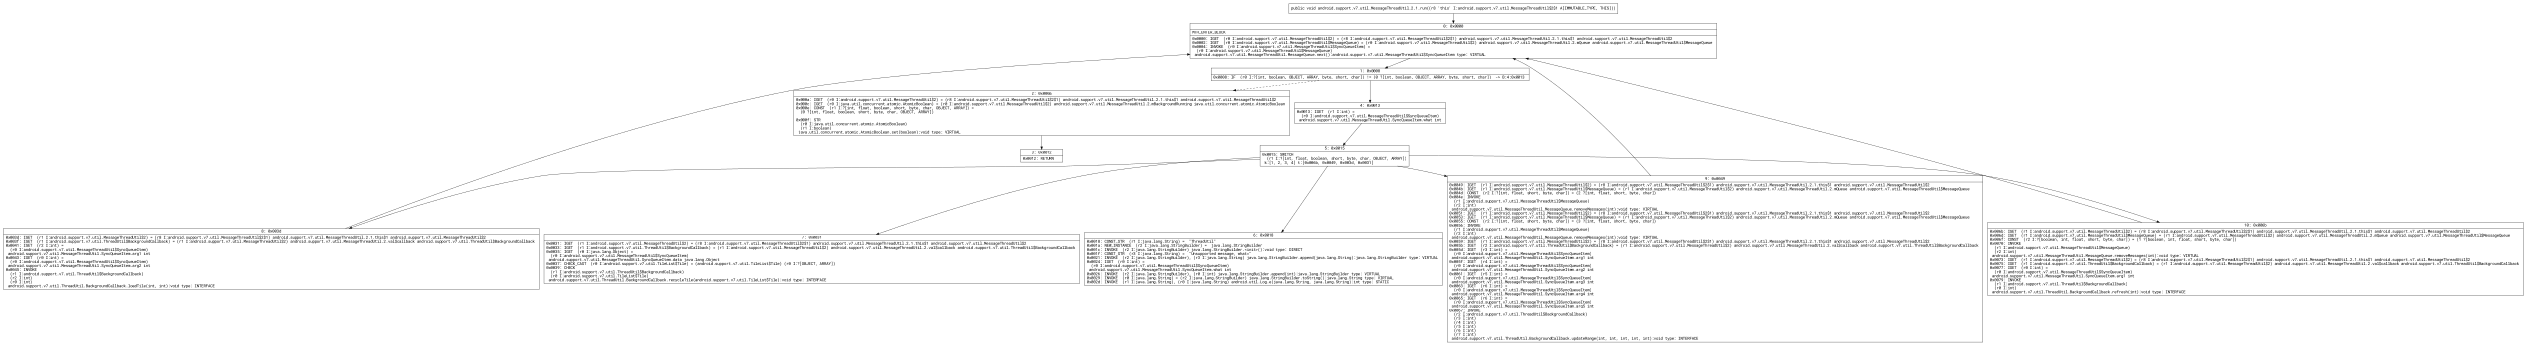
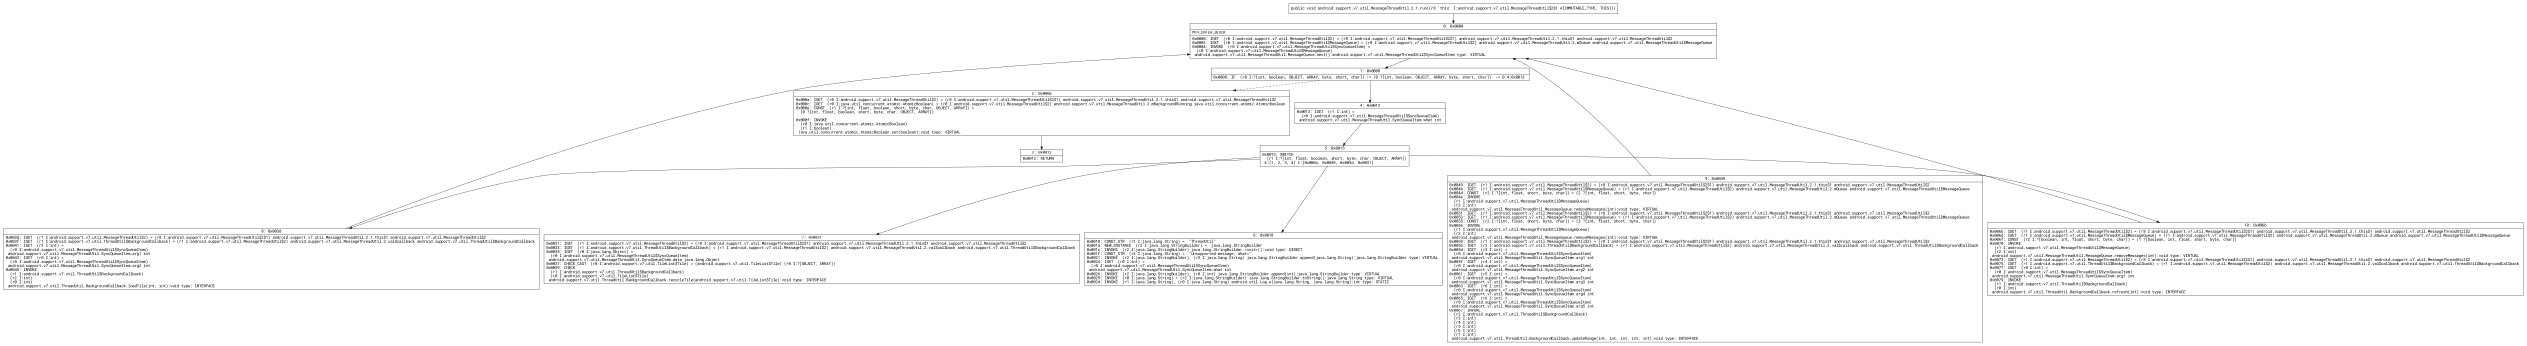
  digraph {
    fontname="Roboto Mono"
    node [fontname="Roboto Mono" shape=record]
    edge [fontname="Roboto Mono"]
    n1 [label="{0\:\ 0x0000|MTH_ENTER_BLOCK\l|0x0000: IGET  (r0 I:android.support.v7.util.MessageThreadUtil$2) = (r8 I:android.support.v7.util.MessageThreadUtil$2$1) android.support.v7.util.MessageThreadUtil.2.1.this$1 android.support.v7.util.MessageThreadUtil$2 \l0x0002: IGET  (r0 I:android.support.v7.util.MessageThreadUtil$MessageQueue) = (r0 I:android.support.v7.util.MessageThreadUtil$2) android.support.v7.util.MessageThreadUtil.2.mQueue android.support.v7.util.MessageThreadUtil$MessageQueue \l0x0004: INVOKE  (r0 I:android.support.v7.util.MessageThreadUtil$SyncQueueItem) = \l  (r0 I:android.support.v7.util.MessageThreadUtil$MessageQueue)\l android.support.v7.util.MessageThreadUtil.MessageQueue.next():android.support.v7.util.MessageThreadUtil$SyncQueueItem type: VIRTUAL \l}"]
    n2 [label="{1\:\ 0x0008|0x0008: IF  (r0 I:?[int, boolean, OBJECT, ARRAY, byte, short, char]) != (0 ?[int, boolean, OBJECT, ARRAY, byte, short, char])  \-\> B:4:0x0013 \l}"]
-   n3 [label="{2\:\ 0x000a|0x000a: IGET  (r0 I:android.support.v7.util.MessageThreadUtil$2) = (r8 I:android.support.v7.util.MessageThreadUtil$2$1) android.support.v7.util.MessageThreadUtil.2.1.this$1 android.support.v7.util.MessageThreadUtil$2 \l0x000c: IGET  (r0 I:java.util.concurrent.atomic.AtomicBoolean) = (r0 I:android.support.v7.util.MessageThreadUtil$2) android.support.v7.util.MessageThreadUtil.2.mBackgroundRunning java.util.concurrent.atomic.AtomicBoolean \l0x000e: CONST  (r1 I:?[int, float, boolean, short, byte, char, OBJECT, ARRAY]) = \l  (0 ?[int, float, boolean, short, byte, char, OBJECT, ARRAY])\l \l0x000f: STR  \l  (r0 I:java.util.concurrent.atomic.AtomicBoolean)\l  (r1 I:boolean)\l java.util.concurrent.atomic.AtomicBoolean.set(boolean):void type: VIRTUAL \l}"]
+   n3 [label="{2\:\ 0x000a|0x000a: IGET  (r0 I:android.support.v7.util.MessageThreadUtil$2) = (r8 I:android.support.v7.util.MessageThreadUtil$2$1) android.support.v7.util.MessageThreadUtil.2.1.this$1 android.support.v7.util.MessageThreadUtil$2 \l0x000c: IGET  (r0 I:java.util.concurrent.atomic.AtomicBoolean) = (r0 I:android.support.v7.util.MessageThreadUtil$2) android.support.v7.util.MessageThreadUtil.2.mBackgroundRunning java.util.concurrent.atomic.AtomicBoolean \l0x000e: CONST  (r1 I:?[int, float, boolean, short, byte, char, OBJECT, ARRAY]) = \l  (0 ?[int, float, boolean, short, byte, char, OBJECT, ARRAY])\l \l0x000f: INVOKE  \l  (r0 I:java.util.concurrent.atomic.AtomicBoolean)\l  (r1 I:boolean)\l java.util.concurrent.atomic.AtomicBoolean.set(boolean):void type: VIRTUAL \l}"]
    n4 [label="{4\:\ 0x0013|0x0013: IGET  (r1 I:int) = \l  (r0 I:android.support.v7.util.MessageThreadUtil$SyncQueueItem)\l android.support.v7.util.MessageThreadUtil.SyncQueueItem.what int \l}"]
    n5 [label="{3\:\ 0x0012|0x0012: RETURN   \l}"]
    n6 [label="{5\:\ 0x0015|0x0015: SWITCH  \l  (r1 I:?[int, float, boolean, short, byte, char, OBJECT, ARRAY])\l k:[1, 2, 3, 4] t:[0x006b, 0x0049, 0x003d, 0x0031] \l}"]
    n7 [label="{6\:\ 0x0018|0x0018: CONST_STR  (r1 I:java.lang.String) =  \"ThreadUtil\" \l0x001a: NEW_INSTANCE  (r2 I:java.lang.StringBuilder) =  java.lang.StringBuilder \l0x001c: INVOKE  (r2 I:java.lang.StringBuilder) java.lang.StringBuilder.\<init\>():void type: DIRECT \l0x001f: CONST_STR  (r3 I:java.lang.String) =  \"Unsupported message, what=\" \l0x0021: INVOKE  (r2 I:java.lang.StringBuilder), (r3 I:java.lang.String) java.lang.StringBuilder.append(java.lang.String):java.lang.StringBuilder type: VIRTUAL \l0x0024: IGET  (r0 I:int) = \l  (r0 I:android.support.v7.util.MessageThreadUtil$SyncQueueItem)\l android.support.v7.util.MessageThreadUtil.SyncQueueItem.what int \l0x0026: INVOKE  (r2 I:java.lang.StringBuilder), (r0 I:int) java.lang.StringBuilder.append(int):java.lang.StringBuilder type: VIRTUAL \l0x0029: INVOKE  (r0 I:java.lang.String) = (r2 I:java.lang.StringBuilder) java.lang.StringBuilder.toString():java.lang.String type: VIRTUAL \l0x002d: INVOKE  (r1 I:java.lang.String), (r0 I:java.lang.String) android.util.Log.e(java.lang.String, java.lang.String):int type: STATIC \l}"]
    n8 [label="{7\:\ 0x0031|0x0031: IGET  (r1 I:android.support.v7.util.MessageThreadUtil$2) = (r8 I:android.support.v7.util.MessageThreadUtil$2$1) android.support.v7.util.MessageThreadUtil.2.1.this$1 android.support.v7.util.MessageThreadUtil$2 \l0x0033: IGET  (r1 I:android.support.v7.util.ThreadUtil$BackgroundCallback) = (r1 I:android.support.v7.util.MessageThreadUtil$2) android.support.v7.util.MessageThreadUtil.2.val$callback android.support.v7.util.ThreadUtil$BackgroundCallback \l0x0035: IGET  (r0 I:java.lang.Object) = \l  (r0 I:android.support.v7.util.MessageThreadUtil$SyncQueueItem)\l android.support.v7.util.MessageThreadUtil.SyncQueueItem.data java.lang.Object \l0x0037: CHECK_CAST  (r0 I:android.support.v7.util.TileList$Tile) = (android.support.v7.util.TileList$Tile) (r0 I:?[OBJECT, ARRAY]) \l0x0039: CHECK  \l  (r1 I:android.support.v7.util.ThreadUtil$BackgroundCallback)\l  (r0 I:android.support.v7.util.TileList$Tile)\l android.support.v7.util.ThreadUtil.BackgroundCallback.recycleTile(android.support.v7.util.TileList$Tile):void type: INTERFACE \l}"]
    n9 [label="{8\:\ 0x003d|0x003d: IGET  (r1 I:android.support.v7.util.MessageThreadUtil$2) = (r8 I:android.support.v7.util.MessageThreadUtil$2$1) android.support.v7.util.MessageThreadUtil.2.1.this$1 android.support.v7.util.MessageThreadUtil$2 \l0x003f: IGET  (r1 I:android.support.v7.util.ThreadUtil$BackgroundCallback) = (r1 I:android.support.v7.util.MessageThreadUtil$2) android.support.v7.util.MessageThreadUtil.2.val$callback android.support.v7.util.ThreadUtil$BackgroundCallback \l0x0041: IGET  (r2 I:int) = \l  (r0 I:android.support.v7.util.MessageThreadUtil$SyncQueueItem)\l android.support.v7.util.MessageThreadUtil.SyncQueueItem.arg1 int \l0x0043: IGET  (r0 I:int) = \l  (r0 I:android.support.v7.util.MessageThreadUtil$SyncQueueItem)\l android.support.v7.util.MessageThreadUtil.SyncQueueItem.arg2 int \l0x0045: INVOKE  \l  (r1 I:android.support.v7.util.ThreadUtil$BackgroundCallback)\l  (r2 I:int)\l  (r0 I:int)\l android.support.v7.util.ThreadUtil.BackgroundCallback.loadTile(int, int):void type: INTERFACE \l}"]
    n10 [label="{9\:\ 0x0049|0x0049: IGET  (r1 I:android.support.v7.util.MessageThreadUtil$2) = (r8 I:android.support.v7.util.MessageThreadUtil$2$1) android.support.v7.util.MessageThreadUtil.2.1.this$1 android.support.v7.util.MessageThreadUtil$2 \l0x004b: IGET  (r1 I:android.support.v7.util.MessageThreadUtil$MessageQueue) = (r1 I:android.support.v7.util.MessageThreadUtil$2) android.support.v7.util.MessageThreadUtil.2.mQueue android.support.v7.util.MessageThreadUtil$MessageQueue \l0x004d: CONST  (r2 I:?[int, float, short, byte, char]) = (2 ?[int, float, short, byte, char]) \l0x004e: INVOKE  \l  (r1 I:android.support.v7.util.MessageThreadUtil$MessageQueue)\l  (r2 I:int)\l android.support.v7.util.MessageThreadUtil.MessageQueue.removeMessages(int):void type: VIRTUAL \l0x0051: IGET  (r1 I:android.support.v7.util.MessageThreadUtil$2) = (r8 I:android.support.v7.util.MessageThreadUtil$2$1) android.support.v7.util.MessageThreadUtil.2.1.this$1 android.support.v7.util.MessageThreadUtil$2 \l0x0053: IGET  (r1 I:android.support.v7.util.MessageThreadUtil$MessageQueue) = (r1 I:android.support.v7.util.MessageThreadUtil$2) android.support.v7.util.MessageThreadUtil.2.mQueue android.support.v7.util.MessageThreadUtil$MessageQueue \l0x0055: CONST  (r2 I:?[int, float, short, byte, char]) = (3 ?[int, float, short, byte, char]) \l0x0056: INVOKE  \l  (r1 I:android.support.v7.util.MessageThreadUtil$MessageQueue)\l  (r2 I:int)\l android.support.v7.util.MessageThreadUtil.MessageQueue.removeMessages(int):void type: VIRTUAL \l0x0059: IGET  (r1 I:android.support.v7.util.MessageThreadUtil$2) = (r8 I:android.support.v7.util.MessageThreadUtil$2$1) android.support.v7.util.MessageThreadUtil.2.1.this$1 android.support.v7.util.MessageThreadUtil$2 \l0x005b: IGET  (r2 I:android.support.v7.util.ThreadUtil$BackgroundCallback) = (r1 I:android.support.v7.util.MessageThreadUtil$2) android.support.v7.util.MessageThreadUtil.2.val$callback android.support.v7.util.ThreadUtil$BackgroundCallback \l0x005d: IGET  (r3 I:int) = \l  (r0 I:android.support.v7.util.MessageThreadUtil$SyncQueueItem)\l android.support.v7.util.MessageThreadUtil.SyncQueueItem.arg1 int \l0x005f: IGET  (r4 I:int) = \l  (r0 I:android.support.v7.util.MessageThreadUtil$SyncQueueItem)\l android.support.v7.util.MessageThreadUtil.SyncQueueItem.arg2 int \l0x0061: IGET  (r5 I:int) = \l  (r0 I:android.support.v7.util.MessageThreadUtil$SyncQueueItem)\l android.support.v7.util.MessageThreadUtil.SyncQueueItem.arg3 int \l0x0063: IGET  (r6 I:int) = \l  (r0 I:android.support.v7.util.MessageThreadUtil$SyncQueueItem)\l android.support.v7.util.MessageThreadUtil.SyncQueueItem.arg4 int \l0x0065: IGET  (r6 I:int) = \l  (r0 I:android.support.v7.util.MessageThreadUtil$SyncQueueItem)\l android.support.v7.util.MessageThreadUtil.SyncQueueItem.arg5 int \l0x0067: INVOKE  \l  (r2 I:android.support.v7.util.ThreadUtil$BackgroundCallback)\l  (r3 I:int)\l  (r4 I:int)\l  (r5 I:int)\l  (r6 I:int)\l  (r7 I:int)\l android.support.v7.util.ThreadUtil.BackgroundCallback.updateRange(int, int, int, int, int):void type: INTERFACE \l}"]
    n11 [label="{10\:\ 0x006b|0x006b: IGET  (r1 I:android.support.v7.util.MessageThreadUtil$2) = (r8 I:android.support.v7.util.MessageThreadUtil$2$1) android.support.v7.util.MessageThreadUtil.2.1.this$1 android.support.v7.util.MessageThreadUtil$2 \l0x006d: IGET  (r1 I:android.support.v7.util.MessageThreadUtil$MessageQueue) = (r1 I:android.support.v7.util.MessageThreadUtil$2) android.support.v7.util.MessageThreadUtil.2.mQueue android.support.v7.util.MessageThreadUtil$MessageQueue \l0x006f: CONST  (r2 I:?[boolean, int, float, short, byte, char]) = (1 ?[boolean, int, float, short, byte, char]) \l0x0070: INVOKE  \l  (r1 I:android.support.v7.util.MessageThreadUtil$MessageQueue)\l  (r2 I:int)\l android.support.v7.util.MessageThreadUtil.MessageQueue.removeMessages(int):void type: VIRTUAL \l0x0073: IGET  (r1 I:android.support.v7.util.MessageThreadUtil$2) = (r8 I:android.support.v7.util.MessageThreadUtil$2$1) android.support.v7.util.MessageThreadUtil.2.1.this$1 android.support.v7.util.MessageThreadUtil$2 \l0x0075: IGET  (r1 I:android.support.v7.util.ThreadUtil$BackgroundCallback) = (r1 I:android.support.v7.util.MessageThreadUtil$2) android.support.v7.util.MessageThreadUtil.2.val$callback android.support.v7.util.ThreadUtil$BackgroundCallback \l0x0077: IGET  (r0 I:int) = \l  (r0 I:android.support.v7.util.MessageThreadUtil$SyncQueueItem)\l android.support.v7.util.MessageThreadUtil.SyncQueueItem.arg1 int \l0x0079: INVOKE  \l  (r1 I:android.support.v7.util.ThreadUtil$BackgroundCallback)\l  (r0 I:int)\l android.support.v7.util.ThreadUtil.BackgroundCallback.refresh(int):void type: INTERFACE \l}"]
    n12 [label="{public void android.support.v7.util.MessageThreadUtil.2.1.run((r8 'this' I:android.support.v7.util.MessageThreadUtil$2$1 A[IMMUTABLE_TYPE, THIS])) }"]
    n1 -> n2
    n2 -> n3 [style=dashed]
    n2 -> n4
    n3 -> n5
    n4 -> n6
    n6 -> n7
    n6 -> n8
    n6 -> n9
-   n6 -> n10
    n6 -> n11
    n9 -> n1
    n10 -> n1
    n11 -> n1
    n12 -> n1
  }
